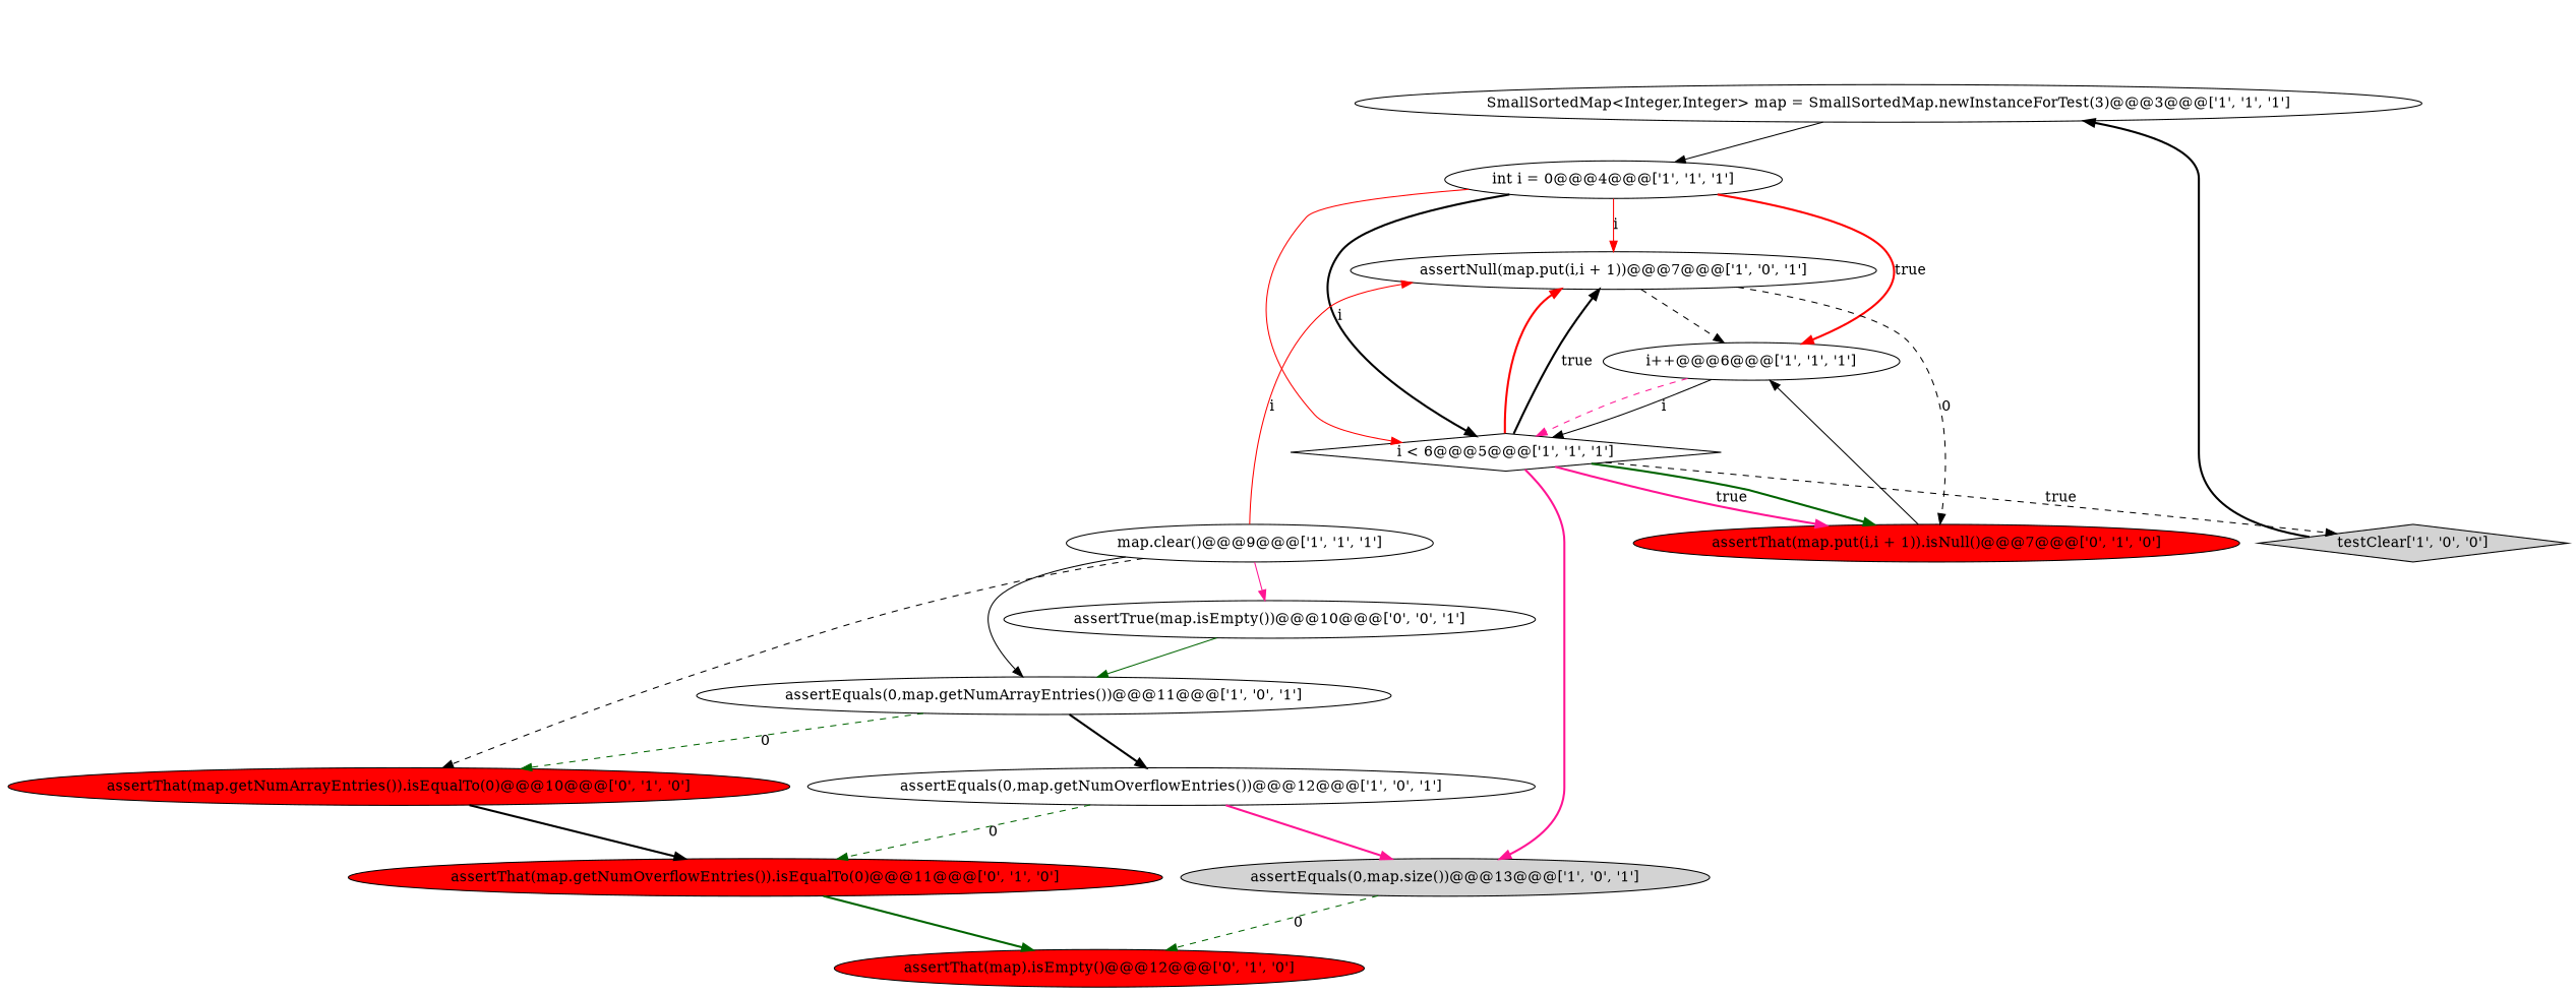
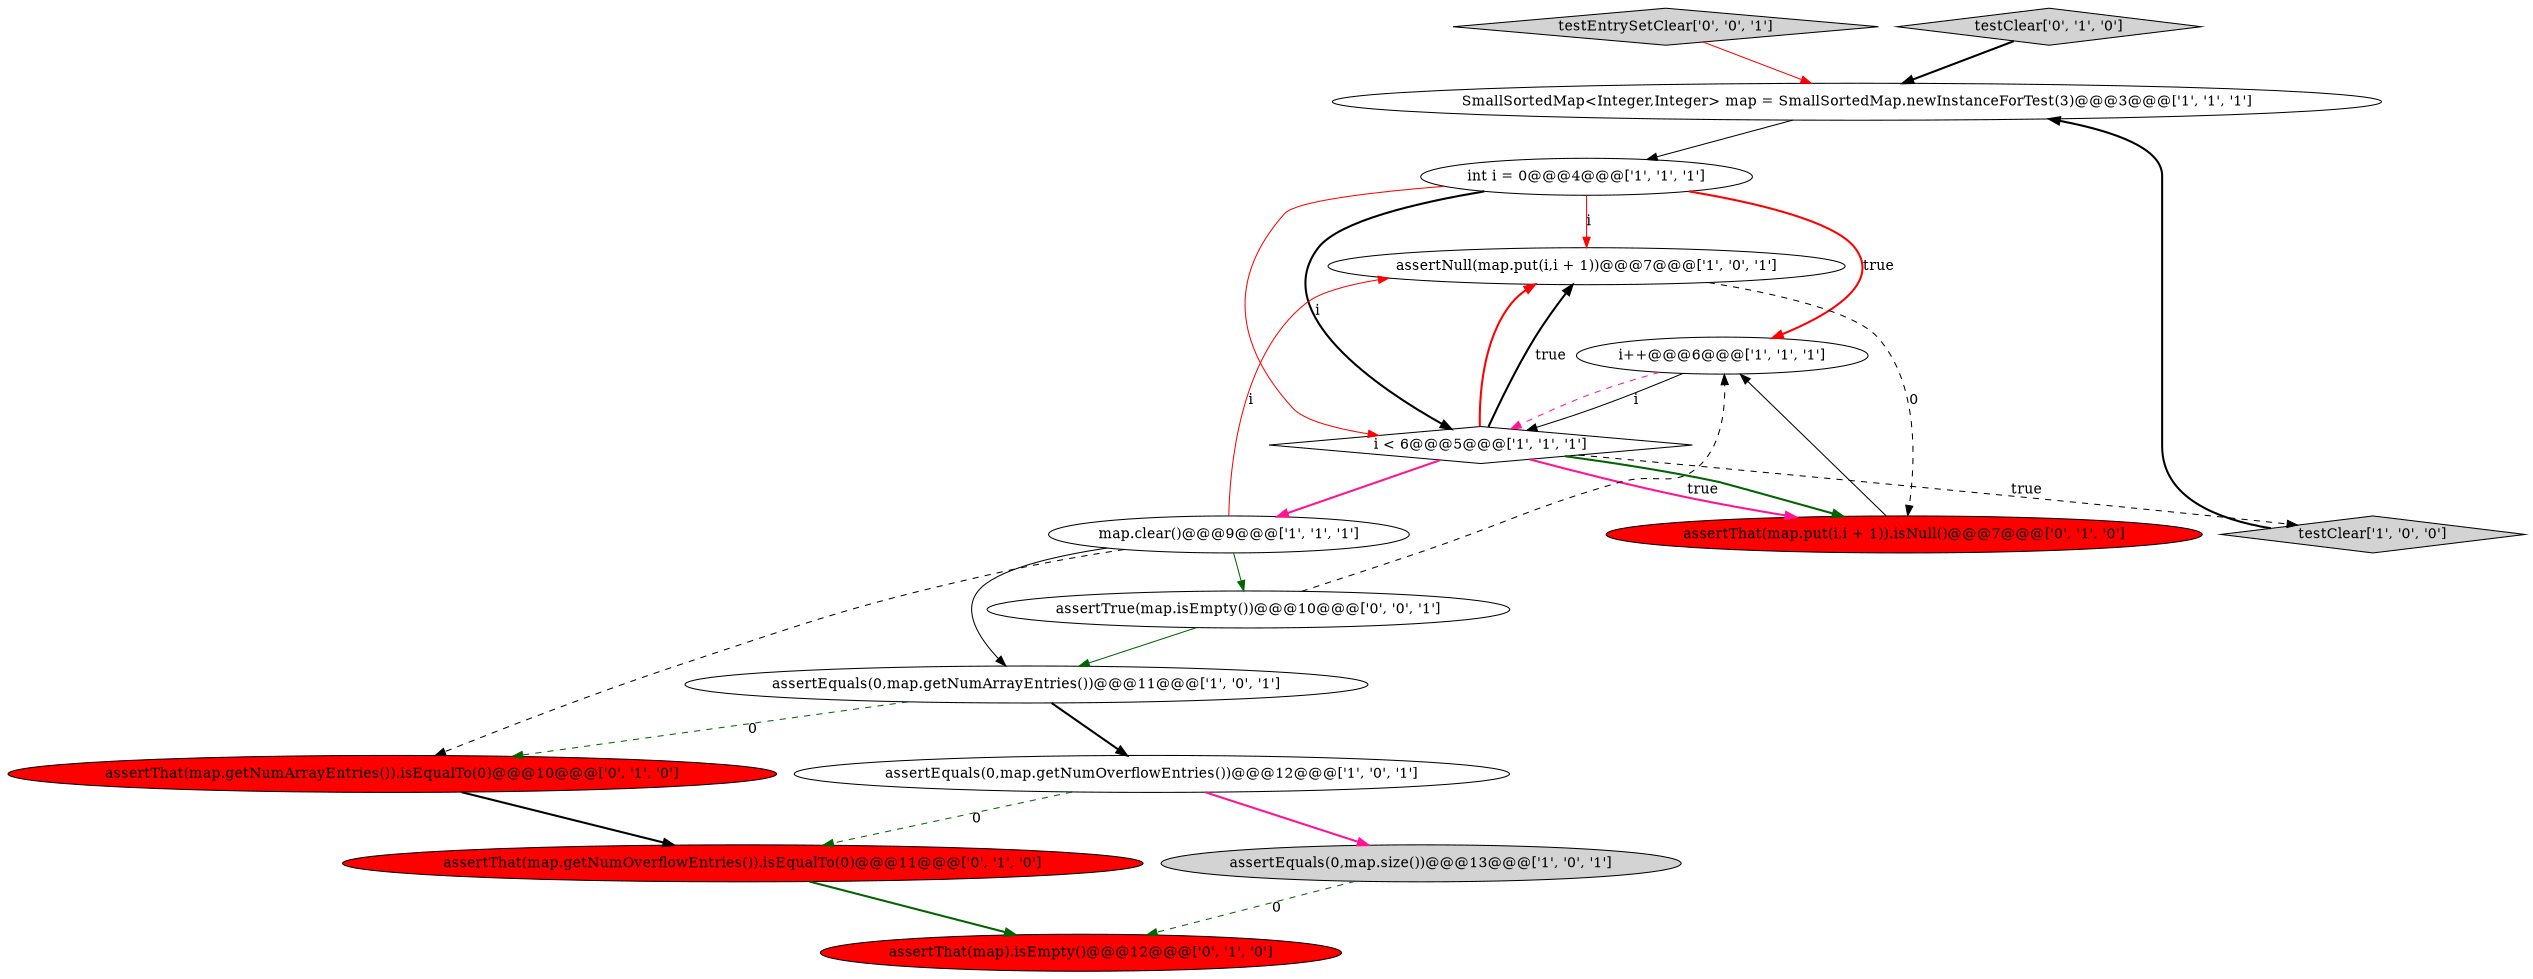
  digraph {
    node [fillcolor=white shape=ellipse style=filled]
    edge [color=black style=bold]
    n1 [label="SmallSortedMap<Integer,Integer> map = SmallSortedMap.newInstanceForTest(3)@@@3@@@['1', '1', '1']"]
    n2 [label="int i = 0@@@4@@@['1', '1', '1']"]
    n3 [label="assertNull(map.put(i,i + 1))@@@7@@@['1', '0', '1']"]
    n4 [label="i < 6@@@5@@@['1', '1', '1']" shape=diamond]
    n5 [label="i++@@@6@@@['1', '1', '1']"]
    n6 [fillcolor=red label="assertThat(map.getNumArrayEntries()).isEqualTo(0)@@@10@@@['0', '1', '0']"]
    n7 [fillcolor=red label="assertThat(map.getNumOverflowEntries()).isEqualTo(0)@@@11@@@['0', '1', '0']"]
    n8 [fillcolor=red label="assertThat(map).isEmpty()@@@12@@@['0', '1', '0']"]
    n9 [label="assertEquals(0,map.getNumArrayEntries())@@@11@@@['1', '0', '1']"]
    n10 [label="assertEquals(0,map.getNumOverflowEntries())@@@12@@@['1', '0', '1']"]
    n11 [fillcolor=lightgray label="assertEquals(0,map.size())@@@13@@@['1', '0', '1']"]
    n12 [label="map.clear()@@@9@@@['1', '1', '1']"]
    n13 [label="assertTrue(map.isEmpty())@@@10@@@['0', '0', '1']"]
    n14 [fillcolor=red label="assertThat(map.put(i,i + 1)).isNull()@@@7@@@['0', '1', '0']"]
    n15 [fillcolor=lightgray label="testClear['1', '0', '0']" shape=diamond]
+   n16 [fillcolor=lightgray label="testEntrySetClear['0', '0', '1']" shape=diamond]
+   n17 [fillcolor=lightgray label="testClear['0', '1', '0']" shape=diamond]
    n1 -> n2 [style=solid]
    n2 -> n3 [color=red label=i style=solid]
    n2 -> n4 [color=red style=solid]
    n2 -> n4 [label=i]
    n2 -> n5 [color=red label=true]
-   n3 -> n5 [style=dashed]
+   n13 -> n5 [style=dashed]
    n3 -> n14 [label=0 style=dashed]
    n4 -> n3 [color=red]
    n4 -> n3 [label=true]
-   n4 -> n11 [color=deeppink]
+   n4 -> n12 [color=deeppink]
    n4 -> n14 [color=deeppink label=true]
    n4 -> n14 [color=darkgreen]
    n4 -> n15 [label=true style=dashed]
    n5 -> n4 [label=i style=solid]
    n5 -> n4 [color=deeppink style=dashed]
    n6 -> n7
    n7 -> n8 [color=darkgreen]
    n9 -> n6 [color=darkgreen label=0 style=dashed]
    n9 -> n10
    n10 -> n7 [color=darkgreen label=0 style=dashed]
    n10 -> n11 [color=deeppink]
    n11 -> n8 [color=darkgreen label=0 style=dashed]
    n12 -> n3 [color=red label=i style=solid]
    n12 -> n6 [style=dashed]
    n12 -> n9 [style=solid]
-   n12 -> n13 [color=deeppink style=solid]
+   n12 -> n13 [color=darkgreen style=solid]
    n13 -> n9 [color=darkgreen style=solid]
    n14 -> n5 [style=solid]
    n15 -> n1
+   n16 -> n1 [color=red style=solid]
+   n17 -> n1
  }
